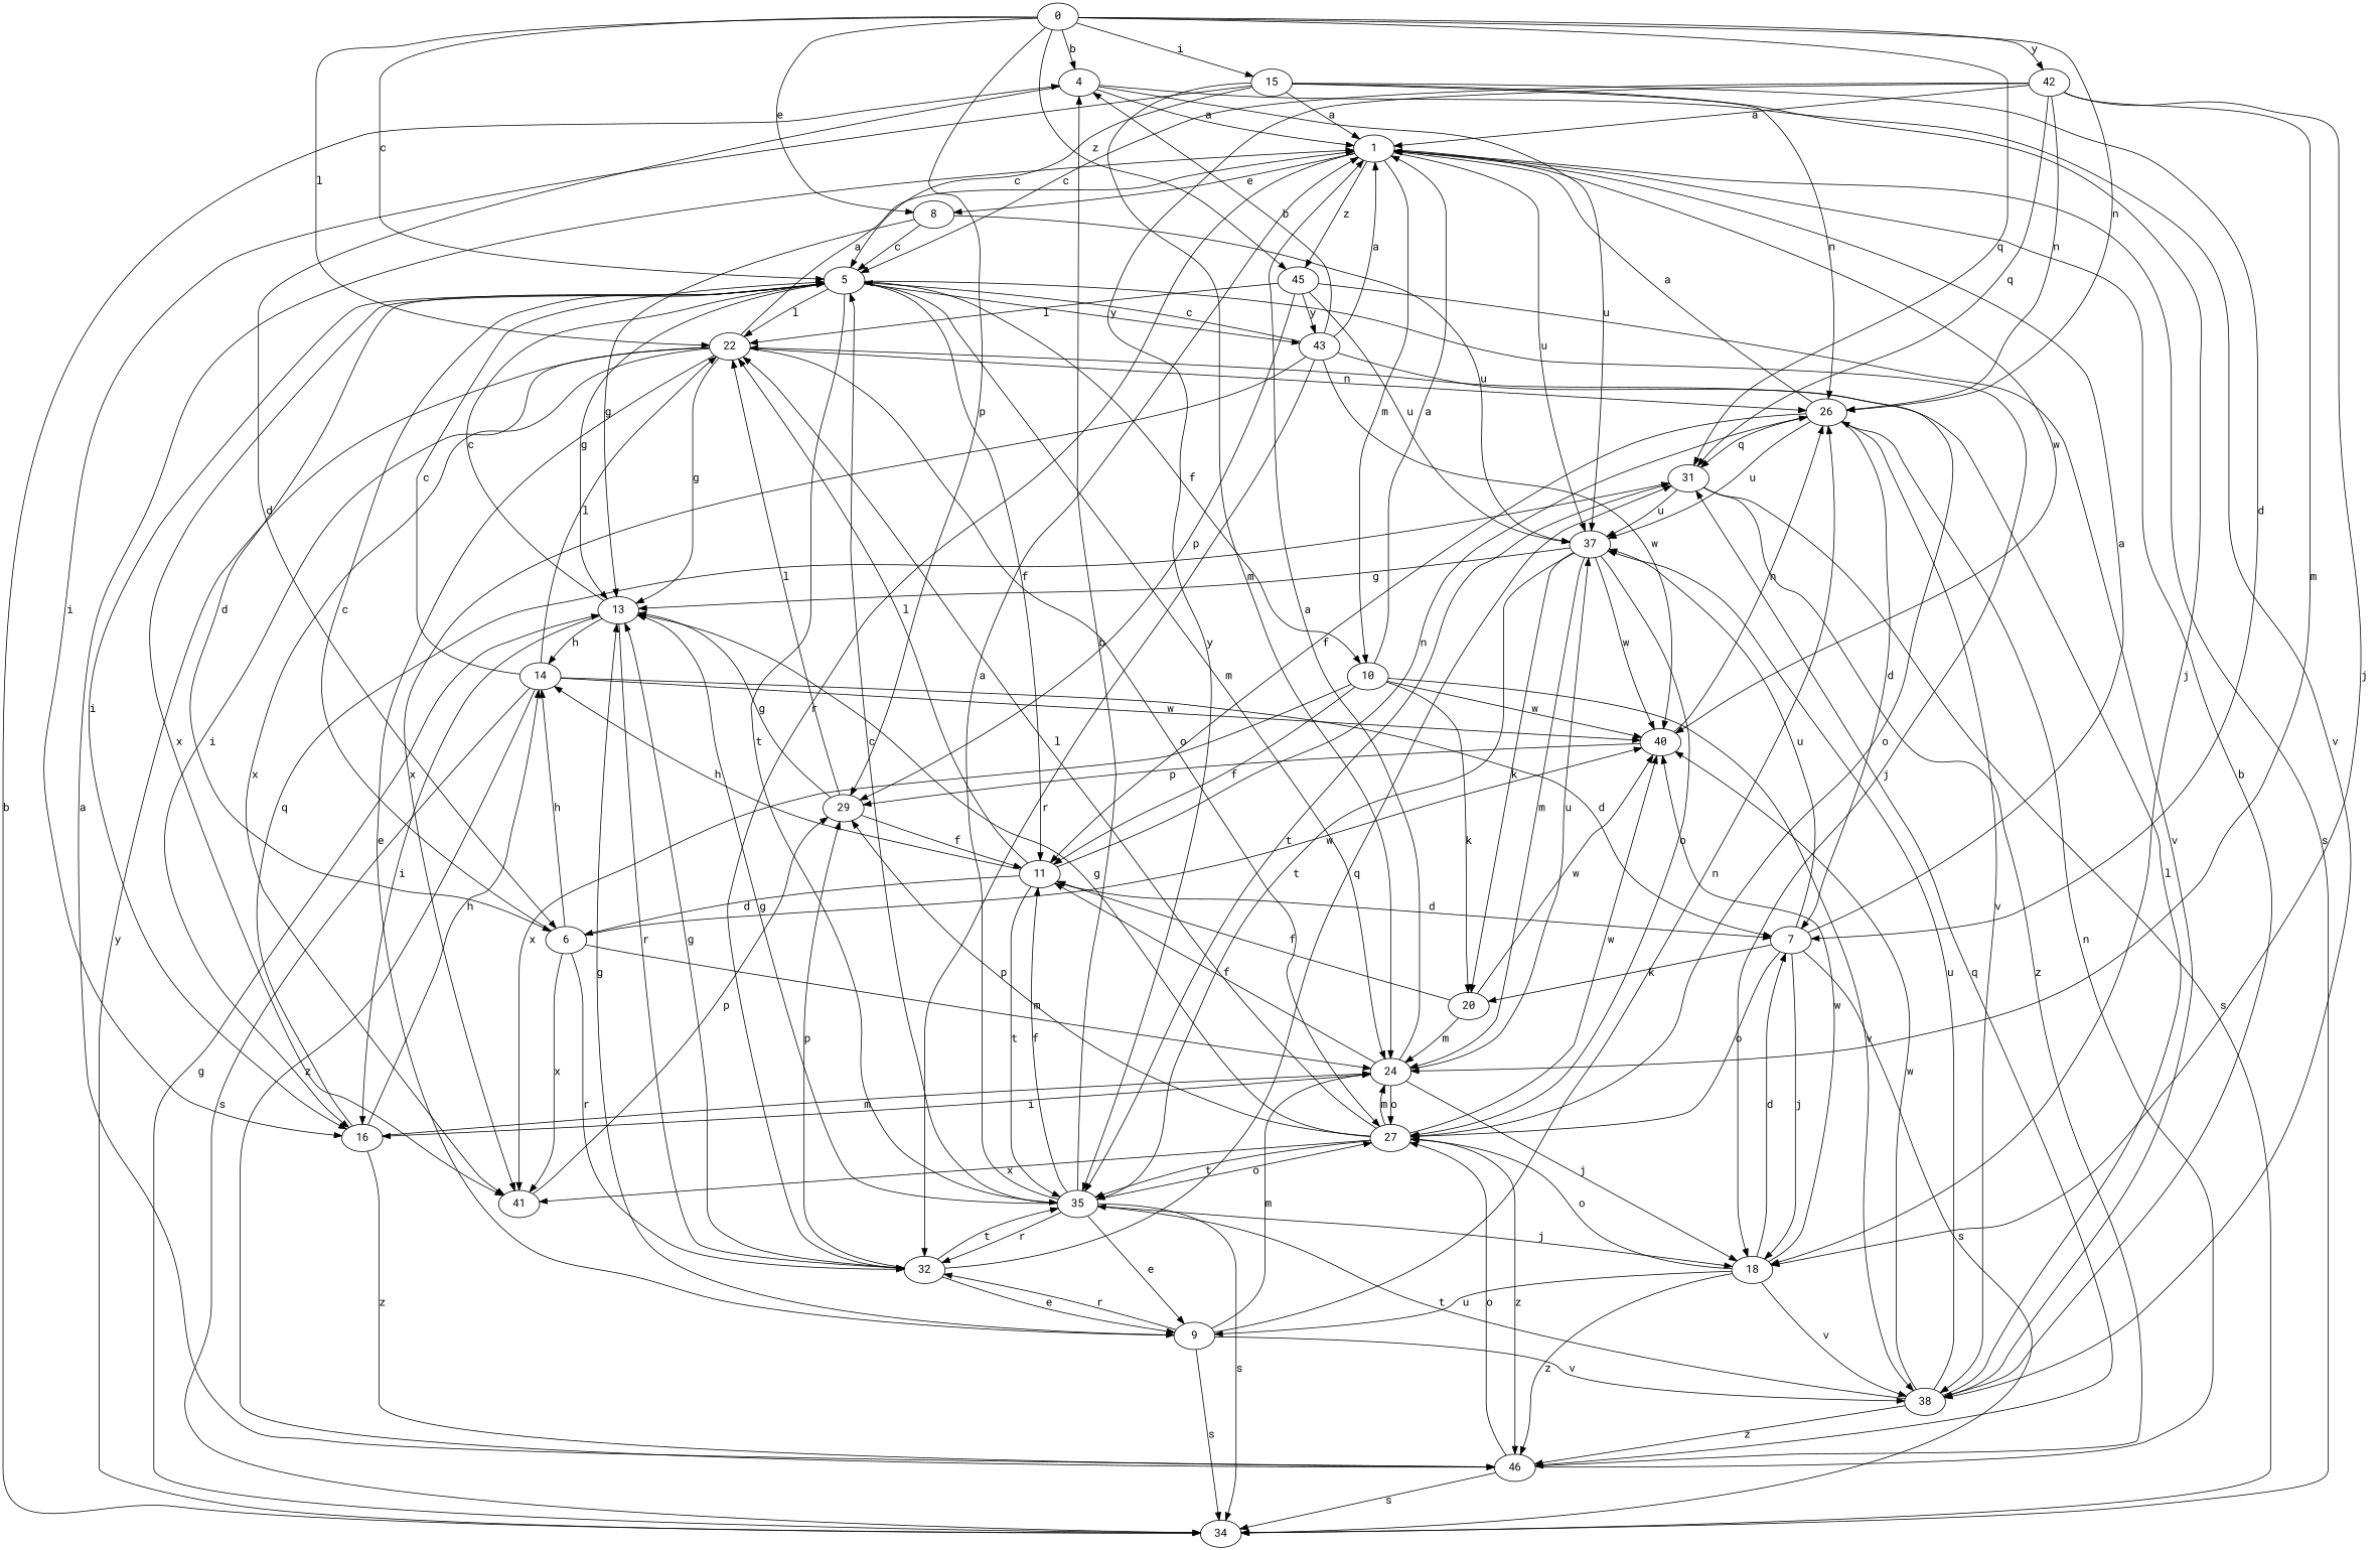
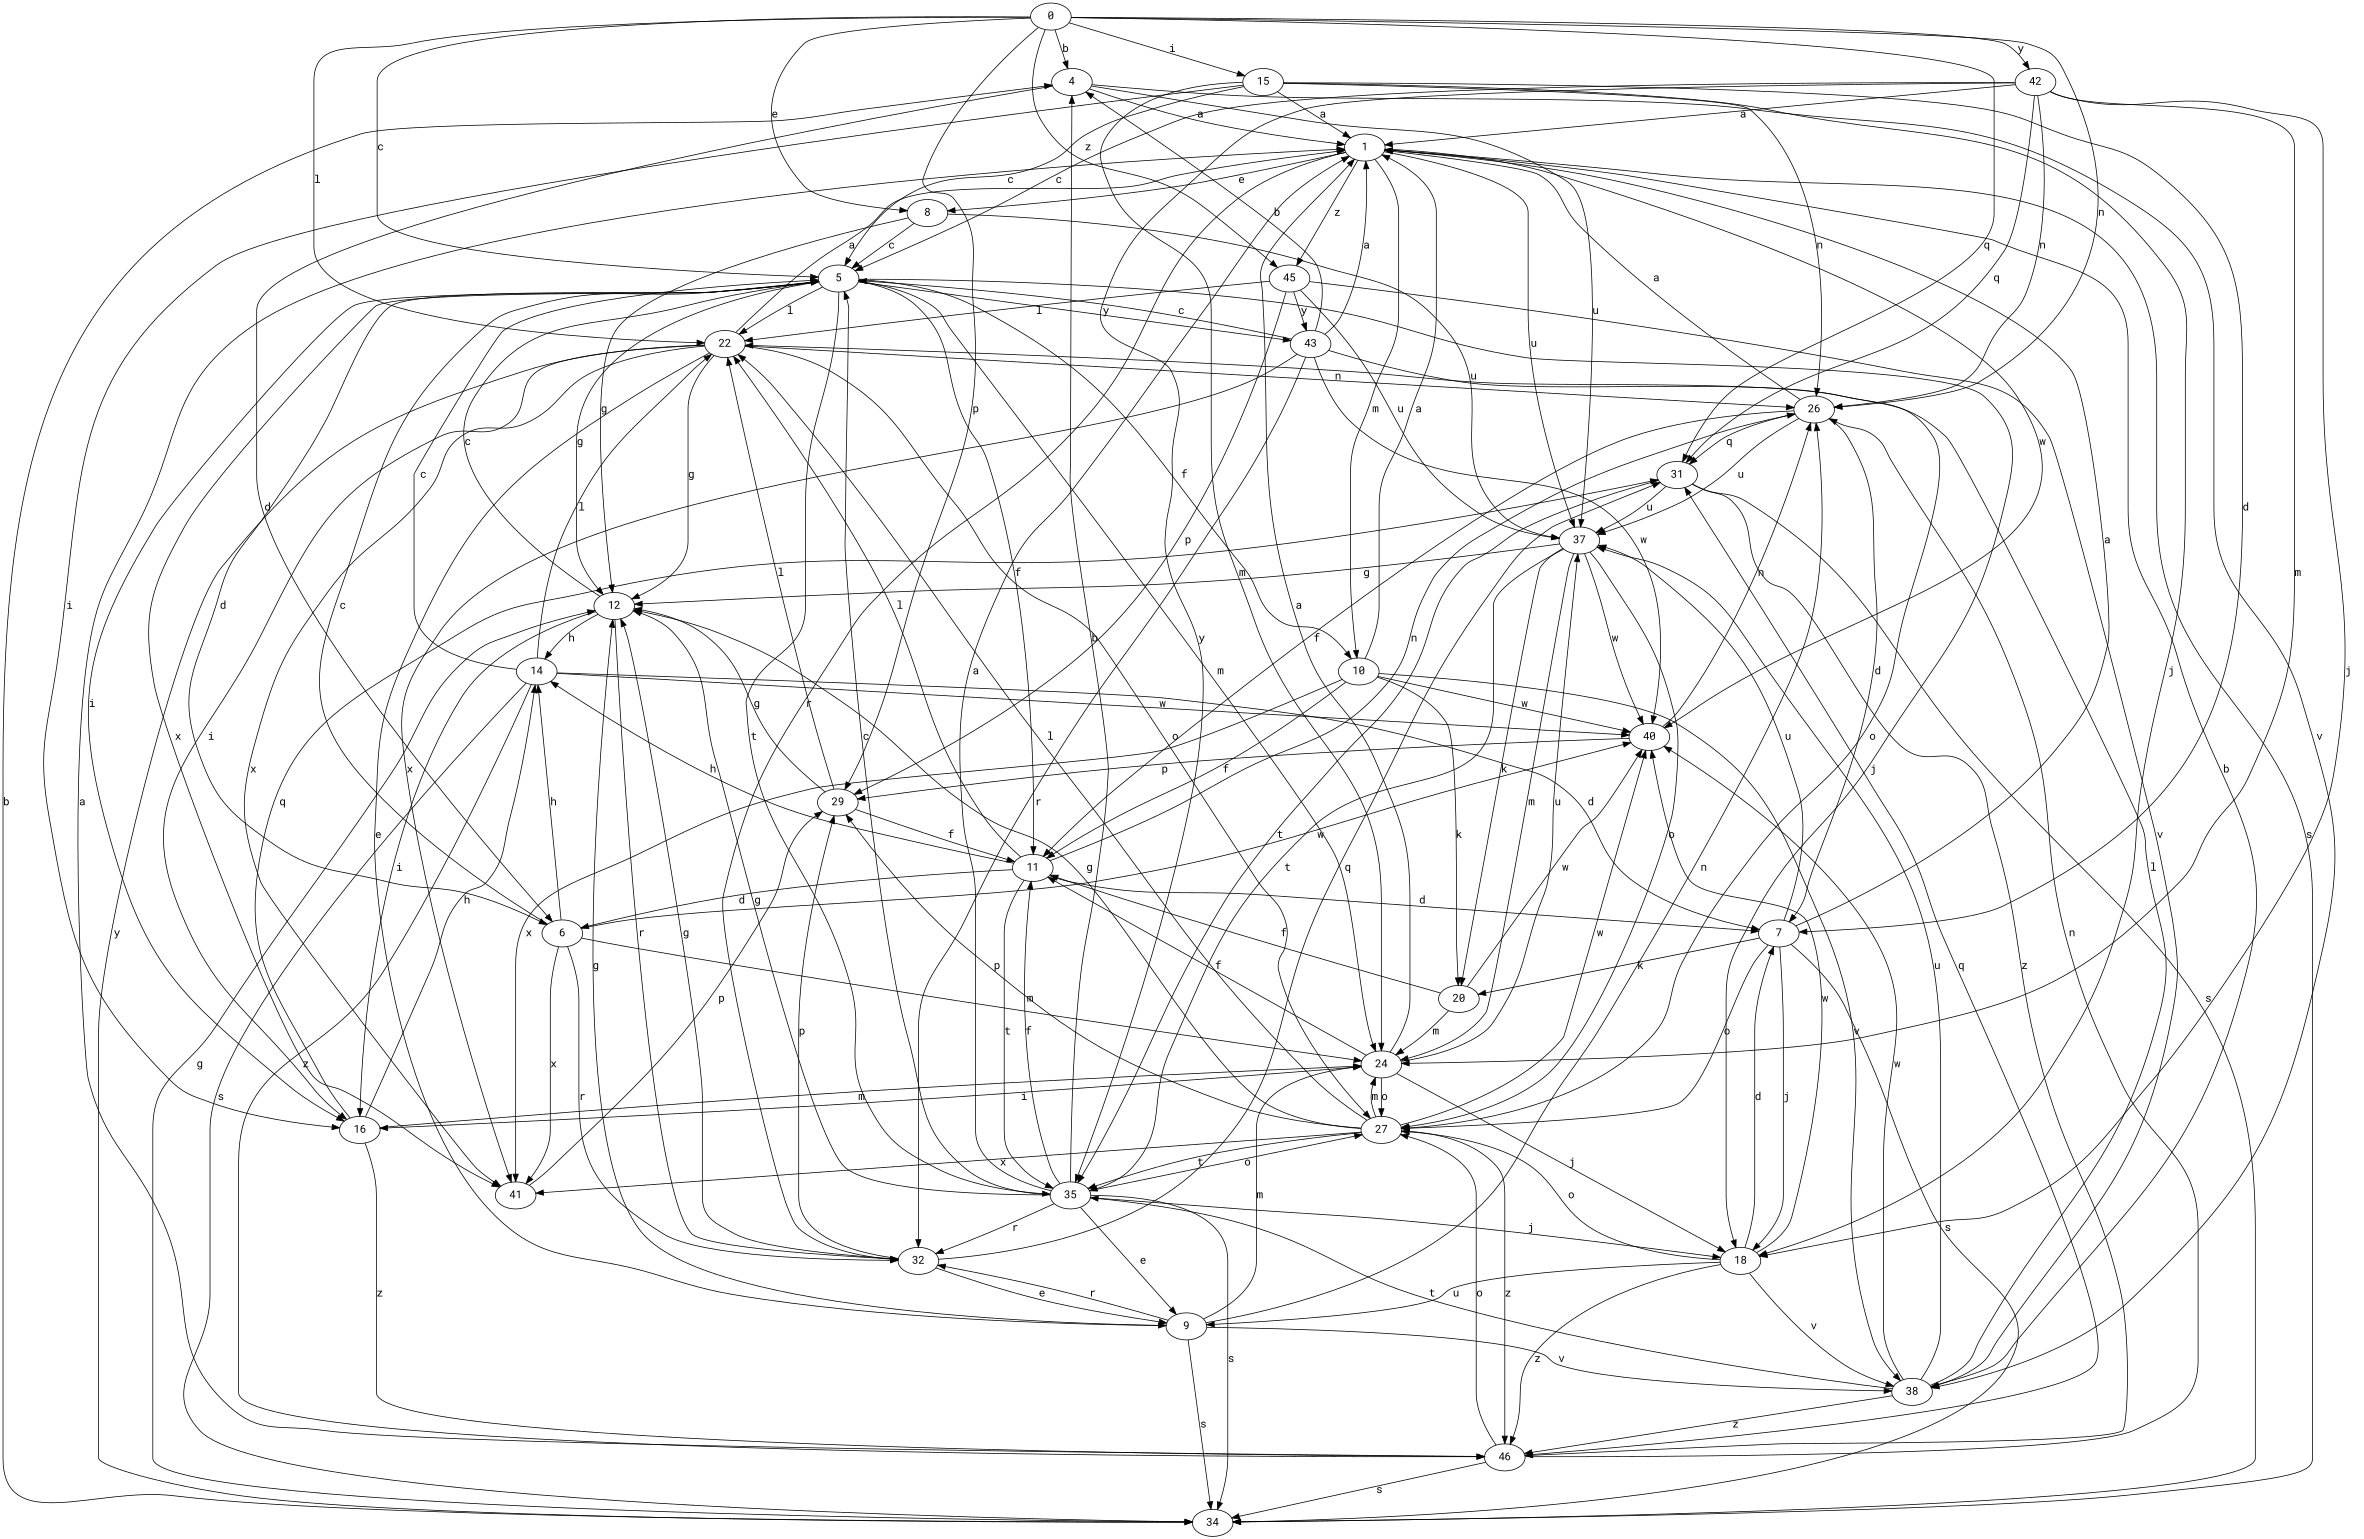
  strict digraph {
    fontname="Roboto Mono"
    node [fontname="Roboto Mono"]
    edge [fontname="Roboto Mono"]
    0
    4
    5
    8
    15
    22
    26
    29
    31
    42
    45
    1
    37
    6
    38
    10
    11
-   12 [label=13]
+   12
    16
    18
    24
    35
    41
    43
    7
    34
    27
    9
    46
    32
    40
    20
    14
    0 -> 4 [label=b]
    0 -> 5 [label=c]
    0 -> 8 [label=e]
    0 -> 15 [label=i]
    0 -> 22 [label=l]
    0 -> 26 [label=n]
    0 -> 29 [label=p]
    0 -> 31 [label=q]
    0 -> 42 [label=y]
    0 -> 45 [label=z]
    4 -> 1 [label=a]
    4 -> 37 [label=u]
    4 -> 6 [label=d]
    4 -> 38 [label=v]
    5 -> 22 [label=l]
    5 -> 6 [label=d]
    5 -> 10 [label=f]
    5 -> 11 [label=f]
    5 -> 12 [label=g]
    5 -> 16 [label=i]
    5 -> 18 [label=j]
    5 -> 24 [label=m]
    5 -> 35 [label=t]
    5 -> 41 [label=x]
    5 -> 43 [label=y]
    8 -> 5 [label=c]
    8 -> 37 [label=u]
    8 -> 12 [label=g]
    15 -> 5 [label=c]
    15 -> 26 [label=n]
    15 -> 1 [label=a]
    15 -> 16 [label=i]
    15 -> 18 [label=j]
    15 -> 24 [label=m]
    15 -> 7 [label=d]
    22 -> 26 [label=n]
    22 -> 1 [label=a]
    22 -> 12 [label=g]
    22 -> 16 [label=i]
    22 -> 41 [label=x]
    22 -> 34 [label=y]
    22 -> 27 [label=o]
    22 -> 9 [label=e]
    26 -> 31 [label=q]
    26 -> 1 [label=a]
    26 -> 37 [label=u]
-   26 -> 38 [label=v]
    26 -> 11 [label=f]
    26 -> 7 [label=d]
    29 -> 22 [label=l]
    29 -> 11 [label=f]
    29 -> 12 [label=g]
    31 -> 37 [label=u]
    31 -> 35 [label=t]
    31 -> 34 [label=s]
    31 -> 46 [label=z]
    42 -> 5 [label=c]
    42 -> 26 [label=n]
    42 -> 31 [label=q]
    42 -> 1 [label=a]
    42 -> 18 [label=j]
    42 -> 24 [label=m]
    42 -> 35 [label=y]
    45 -> 22 [label=l]
    45 -> 29 [label=p]
    45 -> 37 [label=u]
    45 -> 38 [label=v]
    45 -> 43 [label=y]
    1 -> 8 [label=e]
    1 -> 45 [label=z]
    1 -> 37 [label=u]
    1 -> 10 [label=m]
    1 -> 34 [label=s]
    1 -> 32 [label=r]
    1 -> 40 [label=w]
    37 -> 12 [label=g]
    37 -> 24 [label=m]
    37 -> 35 [label=t]
    37 -> 27 [label=o]
    37 -> 40 [label=w]
    37 -> 20 [label=k]
    6 -> 5 [label=c]
    6 -> 24 [label=m]
    6 -> 41 [label=x]
    6 -> 32 [label=r]
    6 -> 40 [label=w]
    6 -> 14 [label=h]
    38 -> 22 [label=l]
    38 -> 1 [label=b]
    38 -> 37 [label=u]
    38 -> 35 [label=t]
    38 -> 46 [label=z]
    38 -> 40 [label=w]
    10 -> 1 [label=a]
    10 -> 38 [label=v]
    10 -> 11 [label=f]
    10 -> 41 [label=x]
    10 -> 40 [label=w]
    10 -> 20 [label=k]
    11 -> 22 [label=l]
    11 -> 26 [label=n]
    11 -> 6 [label=d]
    11 -> 35 [label=t]
    11 -> 7 [label=d]
    11 -> 14 [label=h]
    12 -> 5 [label=c]
    12 -> 16 [label=i]
    12 -> 32 [label=r]
    12 -> 14 [label=h]
    16 -> 31 [label=q]
    16 -> 24 [label=m]
    16 -> 46 [label=z]
    16 -> 14 [label=h]
    18 -> 38 [label=v]
    18 -> 7 [label=d]
    18 -> 27 [label=o]
    18 -> 9 [label=u]
    18 -> 46 [label=z]
    18 -> 40 [label=w]
    24 -> 1 [label=a]
    24 -> 37 [label=u]
    24 -> 11 [label=f]
    24 -> 16 [label=i]
    24 -> 18 [label=j]
    24 -> 27 [label=o]
    35 -> 4 [label=b]
    35 -> 5 [label=c]
    35 -> 1 [label=a]
    35 -> 11 [label=f]
    35 -> 12 [label=g]
    35 -> 18 [label=j]
    35 -> 34 [label=s]
    35 -> 27 [label=o]
    35 -> 9 [label=e]
    35 -> 32 [label=r]
    41 -> 29 [label=p]
    43 -> 4 [label=b]
    43 -> 5 [label=c]
    43 -> 1 [label=a]
    43 -> 41 [label=x]
    43 -> 27 [label=o]
    43 -> 32 [label=r]
    43 -> 40 [label=w]
    7 -> 1 [label=a]
    7 -> 37 [label=u]
    7 -> 18 [label=j]
    7 -> 34 [label=s]
    7 -> 27 [label=o]
    7 -> 20 [label=k]
    34 -> 4 [label=b]
    34 -> 12 [label=g]
    27 -> 22 [label=l]
    27 -> 29 [label=p]
    27 -> 12 [label=g]
    27 -> 24 [label=m]
    27 -> 35 [label=t]
    27 -> 41 [label=x]
    27 -> 46 [label=z]
    27 -> 40 [label=w]
    9 -> 26 [label=n]
    9 -> 38 [label=v]
    9 -> 12 [label=g]
    9 -> 24 [label=m]
    9 -> 34 [label=s]
    9 -> 32 [label=r]
    46 -> 26 [label=n]
    46 -> 31 [label=q]
    46 -> 1 [label=a]
    46 -> 34 [label=s]
    46 -> 27 [label=o]
    32 -> 29 [label=p]
    32 -> 31 [label=q]
    32 -> 12 [label=g]
-   32 -> 35 [label=t]
    32 -> 9 [label=e]
    40 -> 26 [label=n]
    40 -> 29 [label=p]
    20 -> 11 [label=f]
    20 -> 24 [label=m]
    20 -> 40 [label=w]
    14 -> 5 [label=c]
    14 -> 22 [label=l]
    14 -> 7 [label=d]
    14 -> 34 [label=s]
    14 -> 46 [label=z]
    14 -> 40 [label=w]
  }
